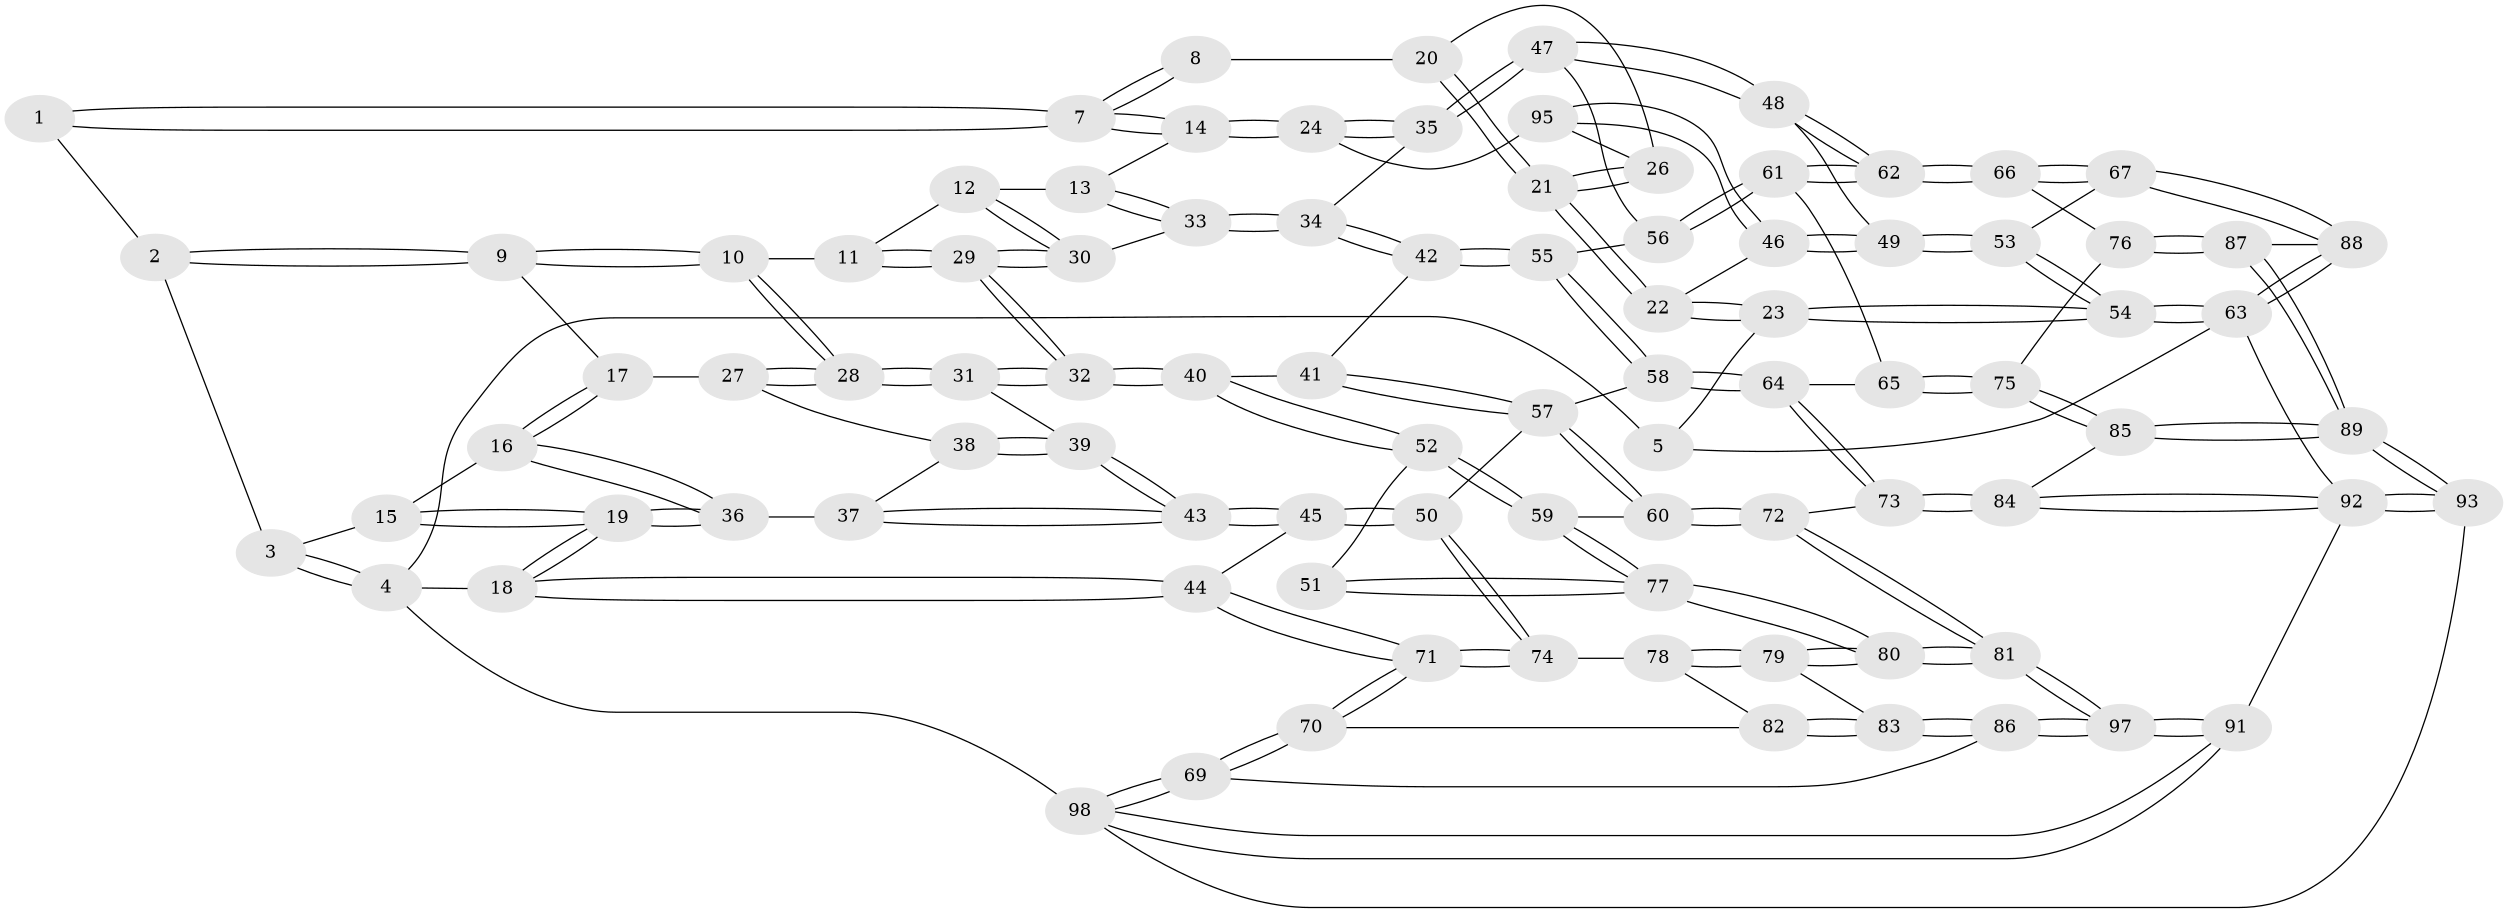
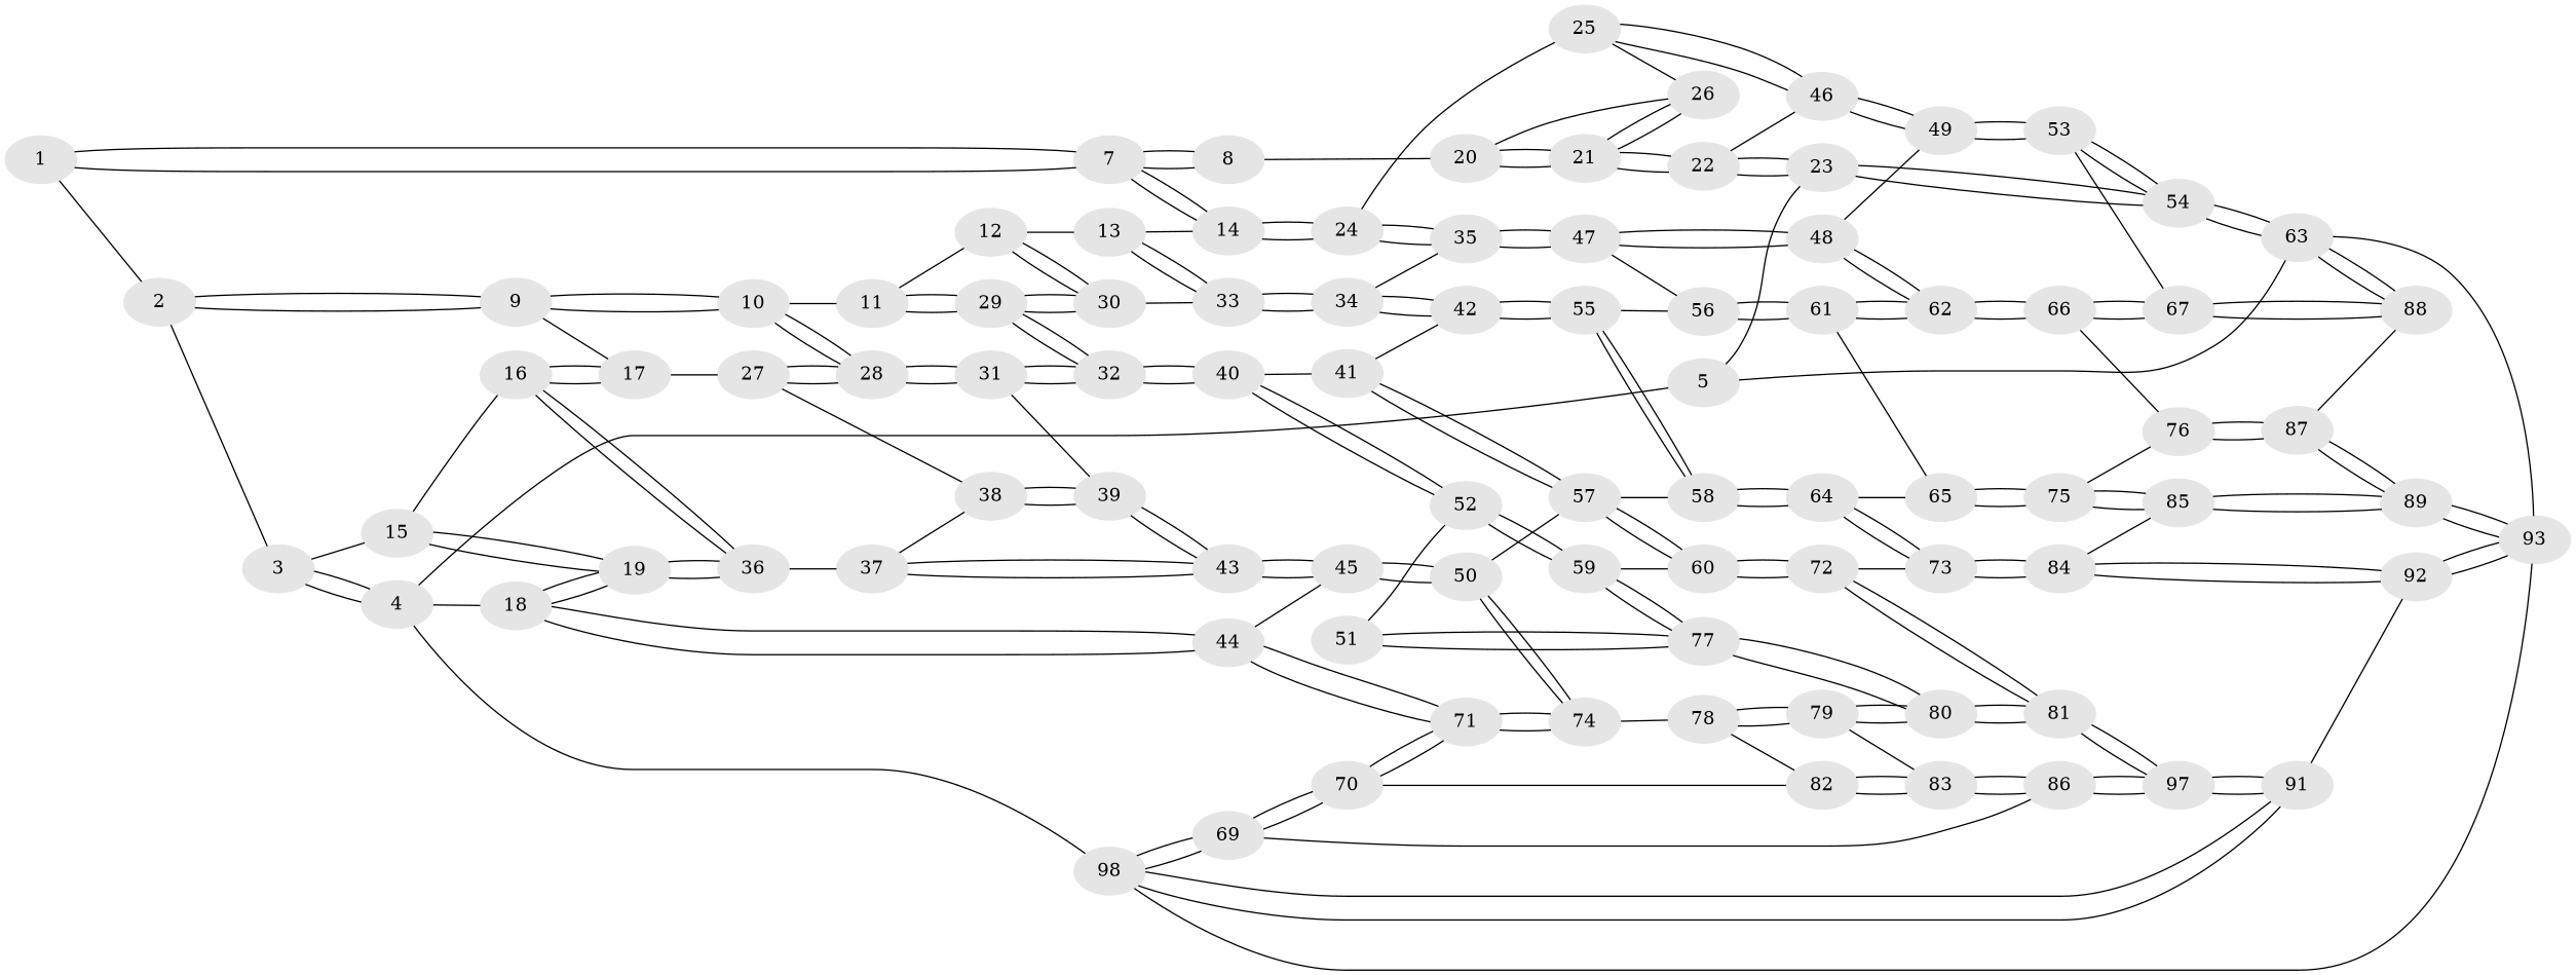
  graph {
    rankdir=LR
    node [color=gray90 style=filled]
    1
    2
    7
    3
    9
    8
    14
    4
    15
    10
    17
    5
    18
    n14 [label=98]
    16
    19
    23
    63
    44
    93
    69
    91
    54
    88
    20
    24
    21
    26
    11
    28
    27
    12
    29
    31
    13
    30
    32
    33
    34
-   25 [label=95]
+   25
    35
    36
    37
    38
    45
    71
    22
    46
    49
    47
    39
    40
    43
    41
    52
    42
    55
    48
    56
    57
    59
    58
    60
    50
    74
    53
    62
    61
    66
    67
    51
    77
    78
    80
    64
    65
    72
    73
    81
    75
    76
    84
    85
    87
    70
    86
    92
    82
    n89 [label=97]
    83
    79
    89
    1 -- 2
    1 -- 7
    1 -- 7
    2 -- 3
    2 -- 9
    2 -- 9
    7 -- 8
    7 -- 8
    7 -- 14
    7 -- 14
    3 -- 4
    3 -- 4
    3 -- 15
    9 -- 10
    9 -- 10
    9 -- 17
    8 -- 20
    14 -- 24
    14 -- 24
    4 -- 5
    4 -- 18
    4 -- n14
    15 -- 16
    15 -- 19
    15 -- 19
    10 -- 11
    10 -- 28
    10 -- 28
    17 -- 27
    5 -- 23
    5 -- 63
    18 -- 19
    18 -- 19
    18 -- 44
    18 -- 44
    n14 -- 93
    n14 -- 69
    n14 -- 69
    n14 -- 91
    n14 -- 91
    16 -- 17
    16 -- 17
    16 -- 36
    16 -- 36
    19 -- 36
    19 -- 36
    23 -- 54
    23 -- 54
-   63 -- 92
+   63 -- 93
    63 -- 88
    63 -- 88
    44 -- 45
    44 -- 71
    44 -- 71
    69 -- 70
    69 -- 70
    69 -- 86
    91 -- 92
    54 -- 63
    54 -- 63
    20 -- 21
    20 -- 21
    20 -- 26
    24 -- 25
    24 -- 35
    24 -- 35
    21 -- 26
    21 -- 26
    21 -- 22
    21 -- 22
    11 -- 12
    11 -- 29
    11 -- 29
    28 -- 31
    28 -- 31
    27 -- 28
    27 -- 28
    27 -- 38
    12 -- 13
    12 -- 30
    12 -- 30
    29 -- 30
    29 -- 30
    29 -- 32
    29 -- 32
    31 -- 32
    31 -- 32
    31 -- 39
    13 -- 14
    13 -- 33
    13 -- 33
    30 -- 33
    32 -- 40
    32 -- 40
    33 -- 34
    33 -- 34
    34 -- 35
    34 -- 42
    34 -- 42
    25 -- 26
    25 -- 46
    25 -- 46
    35 -- 47
    35 -- 47
    36 -- 37
    37 -- 38
    37 -- 43
    37 -- 43
    38 -- 39
    38 -- 39
    45 -- 50
    45 -- 50
    71 -- 74
    71 -- 74
    22 -- 23
    22 -- 23
    22 -- 46
    46 -- 49
    46 -- 49
    49 -- 53
    49 -- 53
    47 -- 48
    47 -- 48
    47 -- 56
    39 -- 43
    39 -- 43
    40 -- 41
    40 -- 52
    40 -- 52
    43 -- 45
    43 -- 45
    41 -- 42
    41 -- 57
    41 -- 57
    52 -- 59
    52 -- 59
    42 -- 55
    42 -- 55
    55 -- 56
    55 -- 58
    55 -- 58
    48 -- 49
    48 -- 62
    48 -- 62
    56 -- 61
    56 -- 61
    57 -- 58
    57 -- 60
    57 -- 60
    59 -- 60
    59 -- 77
    59 -- 77
    58 -- 64
    58 -- 64
    60 -- 72
    60 -- 72
    50 -- 57
    50 -- 74
    50 -- 74
    74 -- 78
    53 -- 54
    53 -- 54
    53 -- 67
    62 -- 66
    62 -- 66
    61 -- 62
    61 -- 62
    61 -- 65
    66 -- 67
    66 -- 67
    66 -- 76
    67 -- 88
    67 -- 88
    51 -- 52
    51 -- 77
    51 -- 77
    77 -- 80
    77 -- 80
    78 -- 82
    78 -- 79
    78 -- 79
    80 -- 81
    80 -- 81
    64 -- 65
    64 -- 73
    64 -- 73
    65 -- 75
    65 -- 75
    72 -- 73
    72 -- 81
    72 -- 81
    73 -- 84
    73 -- 84
    81 -- n89
    81 -- n89
    75 -- 76
    75 -- 85
    75 -- 85
    76 -- 87
    76 -- 87
    84 -- 85
    84 -- 92
    84 -- 92
    85 -- 89
    85 -- 89
    87 -- 88
    87 -- 89
    87 -- 89
    70 -- 71
    70 -- 71
    70 -- 82
    86 -- n89
    86 -- n89
    92 -- 93
    92 -- 93
    82 -- 83
    82 -- 83
    n89 -- 91
    n89 -- 91
    83 -- 86
    83 -- 86
    79 -- 80
    79 -- 80
    79 -- 83
    89 -- 93
    89 -- 93
  }
